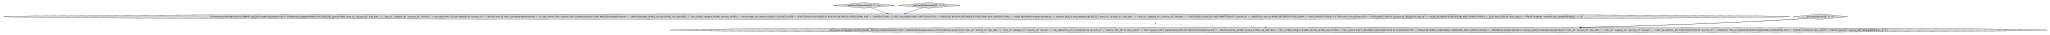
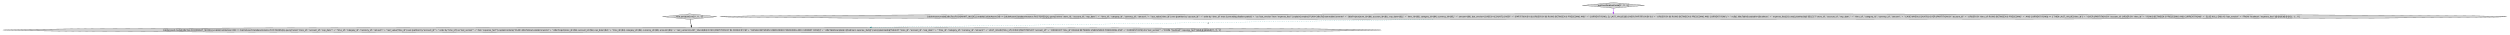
  digraph {
    fontname="Liberation Sans"
    node [fillcolor=lightgray shape=diamond style=filled fontname="Liberation Sans"]
    edge [style=bold color=purple fontname="Liberation Sans"]
-   n1 [label="testOverDisallowPartial['0', '1', '0']"]
    n2 [label="CalciteAssert.model(JdbcTest.FOODMART_MODEL).enable(CalciteAssert.DB == CalciteAssert.DatabaseInstance.POSTGRESQL).query(\"select \"store_id\", \"account_id\", \"exp_date\",\" + \" \"time_id\", \"category_id\", \"currency_id\", \"amount\",\" + \" last_value(\"time_id\") over (partition by \"account_id\"\" + \" order by \"time_id\" rows 3 preceding disallow partial)\" + \" as \"last_version\" from \"expense_fact\"\").explainContains(\"PLAN=JdbcToEnumerableConverter\" + \" JdbcProject(store_id=($0(, account_id=($1(, exp_date=($2(,\" + \" time_id=($3(, category_id=($4(, currency_id=($5(,\" + \" amount=($6(, last_version=(CASE(>=(COUNT() OVER\" + \" (PARTITION BY $1 ORDER BY $3 ROWS BETWEEN 3 PRECEDING AND\" + \" CURRENT ROW), 2), LAST_VALUE($3) OVER (PARTITION BY $1\" + \" ORDER BY $3 ROWS BETWEEN 3 PRECEDING AND CURRENT ROW),\" + \" null)() JdbcTableScan(table=((foodmart,\" + \" expense_fact(()\").runs().planHasSql(\"SELECT \"store_id\", \"account_id\", \"exp_date\",\" + \" \"time_id\", \"category_id\", \"currency_id\", \"amount\",\" + \" CASE WHEN (COUNT(*) OVER (PARTITION BY \"account_id\"\" + \" ORDER BY \"time_id\" ROWS BETWEEN 3 PRECEDING\" + \" AND CURRENT ROW)) >= 2 THEN LAST_VALUE(\"time_id\")\" + \" OVER (PARTITION BY \"account_id\" ORDER BY \"time_id\"\" + \" ROWS BETWEEN 3 PRECEDING AND CURRENT ROW)\" + \" ELSE NULL END AS \"last_version\"\" + \"FROM \"foodmart\".\"expense_fact\"\")@@@3@@@['1', '1', '0']" shape=ellipse]
    n3 [label="testLastValueOver['0', '0', '1']"]
    n4 [label="CalciteAssert.model(JdbcTest.FOODMART_MODEL).enable(CalciteAssert.DB == CalciteAssert.DatabaseInstance.POSTGRESQL).query(\"select \"store_id\", \"account_id\", \"exp_date\",\" + \" \"time_id\", \"category_id\", \"currency_id\", \"amount\",\" + \" last_value(\"time_id\") over (partition by \"account_id\"\" + \" order by \"time_id\") as \"last_version\"\" + \" from \"expense_fact\"\").explainContains(\"PLAN=JdbcToEnumerableConverter\" + \" JdbcProject(store_id=($0(, account_id=($1(, exp_date=($2(,\" + \" time_id=($3(, category_id=($4(, currency_id=($5(, amount=($6(,\" + \" last_version=(LAST_VALUE($3) OVER (PARTITION BY $1 ORDER BY $3\" + \" RANGE BETWEEN UNBOUNDED PRECEDING AND CURRENT ROW)()\" + \" JdbcTableScan(table=((foodmart, expense_fact(()\").runs().planHasSql(\"SELECT \"store_id\", \"account_id\", \"exp_date\",\" + \" \"time_id\", \"category_id\", \"currency_id\", \"amount\",\" + \" LAST_VALUE(\"time_id\") OVER (PARTITION BY \"account_id\"\" + \" ORDER BY \"time_id\" RANGE BETWEEN UNBOUNDED PRECEDING AND\" + \" CURRENT ROW) AS \"last_version\"\" + \"FROM \"foodmart\".\"expense_fact\"\")@@@3@@@['0', '0', '1']" shape=ellipse]
    n5 [label="testOverDisallowPartial['1', '0', '0']"]
-   n1 -> n2
    n2 -> n4 [label=0 style=dashed color=teal]
    n3 -> n4 [color=black]
    n5 -> n2
  }
